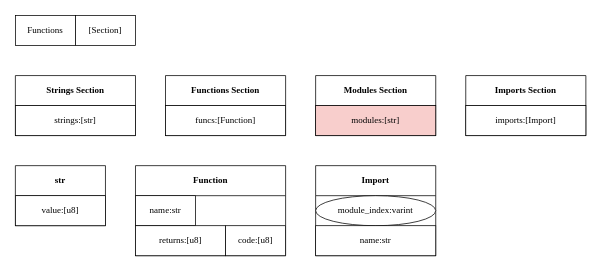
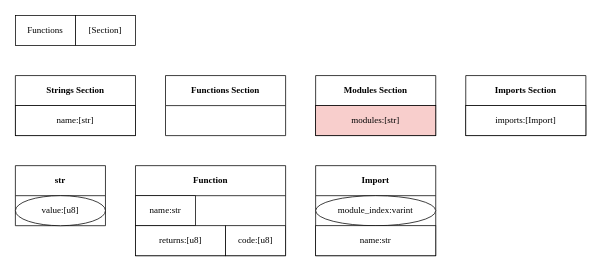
  <mxCell id="0" />
  <mxCell id="1" parent="0" />
  <mxCell id="2" value="Functions" style="rounded=0;whiteSpace=wrap;html=1;fontFamily=JetBrains Mono;fontSource=https%3A%2F%2Ffonts.googleapis.com%2Fcss%3Ffamily%3DJetBrains%2BMono;" parent="1" vertex="1"><mxGeometry x="20" y="20" width="80" height="40" as="geometry" /></mxCell>
  <mxCell id="3" value="[Section]" style="rounded=0;whiteSpace=wrap;html=1;fontFamily=JetBrains Mono;fontSource=https%3A%2F%2Ffonts.googleapis.com%2Fcss%3Ffamily%3DJetBrains%2BMono;" parent="1" vertex="1"><mxGeometry x="100" y="20" width="80" height="40" as="geometry" /></mxCell>
  <mxCell id="4" value="Strings Section" style="swimlane;whiteSpace=wrap;html=1;fontFamily=JetBrains Mono;fontSource=https%3A%2F%2Ffonts.googleapis.com%2Fcss%3Ffamily%3DJetBrains%2BMono;startSize=40;" parent="1" vertex="1"><mxGeometry x="20" y="100" width="160" height="80" as="geometry"><mxRectangle x="40" y="120" width="180" height="30" as="alternateBounds" /></mxGeometry></mxCell>
- <mxCell id="5" value="strings:[str]" style="rounded=0;whiteSpace=wrap;html=1;fontFamily=JetBrains Mono;fontSource=https%3A%2F%2Ffonts.googleapis.com%2Fcss%3Ffamily%3DJetBrains%2BMono;" parent="4" vertex="1"><mxGeometry y="40" width="160" height="40" as="geometry" /></mxCell>
+ <mxCell id="5" value="name:[str]" style="rounded=0;whiteSpace=wrap;html=1;fontFamily=JetBrains Mono;fontSource=https%3A%2F%2Ffonts.googleapis.com%2Fcss%3Ffamily%3DJetBrains%2BMono;" parent="4" vertex="1"><mxGeometry y="40" width="160" height="40" as="geometry" /></mxCell>
  <mxCell id="6" value="str" style="swimlane;whiteSpace=wrap;html=1;fontFamily=JetBrains Mono;fontSource=https%3A%2F%2Ffonts.googleapis.com%2Fcss%3Ffamily%3DJetBrains%2BMono;startSize=40;" parent="1" vertex="1"><mxGeometry x="20" y="220" width="120" height="80" as="geometry"><mxRectangle x="40" y="240" width="90" height="40" as="alternateBounds" /></mxGeometry></mxCell>
- <mxCell id="7" value="value:[u8]" style="rounded=0;whiteSpace=wrap;html=1;fontFamily=JetBrains Mono;fontSource=https%3A%2F%2Ffonts.googleapis.com%2Fcss%3Ffamily%3DJetBrains%2BMono;" parent="6" vertex="1"><mxGeometry y="40" width="120" height="40" as="geometry" /></mxCell>
+ <mxCell id="7" value="value:[u8]" style="ellipse;whiteSpace=wrap;html=1;fontFamily=JetBrains Mono;fontSource=https%3A%2F%2Ffonts.googleapis.com%2Fcss%3Ffamily%3DJetBrains%2BMono;" parent="6" vertex="1"><mxGeometry y="40" width="120" height="40" as="geometry" /></mxCell>
  <mxCell id="8" value="Functions Section" style="swimlane;whiteSpace=wrap;html=1;fontFamily=JetBrains Mono;fontSource=https%3A%2F%2Ffonts.googleapis.com%2Fcss%3Ffamily%3DJetBrains%2BMono;startSize=40;" parent="1" vertex="1"><mxGeometry x="220" y="100" width="160" height="80" as="geometry" /></mxCell>
- <mxCell id="9" value="funcs:[Function]" style="rounded=0;whiteSpace=wrap;html=1;fontFamily=JetBrains Mono;fontSource=https%3A%2F%2Ffonts.googleapis.com%2Fcss%3Ffamily%3DJetBrains%2BMono;" parent="8" vertex="1"><mxGeometry y="40" width="160" height="40" as="geometry" /></mxCell>
  <mxCell id="10" value="Function" style="swimlane;whiteSpace=wrap;html=1;fontFamily=JetBrains Mono;fontSource=https%3A%2F%2Ffonts.googleapis.com%2Fcss%3Ffamily%3DJetBrains%2BMono;startSize=40;" parent="1" vertex="1"><mxGeometry x="180" y="220" width="200" height="120" as="geometry" /></mxCell>
  <mxCell id="11" value="name:str" style="rounded=0;whiteSpace=wrap;html=1;fontFamily=JetBrains Mono;fontSource=https%3A%2F%2Ffonts.googleapis.com%2Fcss%3Ffamily%3DJetBrains%2BMono;" parent="10" vertex="1"><mxGeometry y="40" width="80" height="40" as="geometry" /></mxCell>
  <mxCell id="12" value="returns:[u8]" style="rounded=0;whiteSpace=wrap;html=1;fontFamily=JetBrains Mono;fontSource=https%3A%2F%2Ffonts.googleapis.com%2Fcss%3Ffamily%3DJetBrains%2BMono;" parent="10" vertex="1"><mxGeometry y="80" width="120" height="40" as="geometry" /></mxCell>
  <mxCell id="13" value="code:[u8]" style="rounded=0;whiteSpace=wrap;html=1;fontFamily=JetBrains Mono;fontSource=https%3A%2F%2Ffonts.googleapis.com%2Fcss%3Ffamily%3DJetBrains%2BMono;" parent="10" vertex="1"><mxGeometry x="120" y="80" width="80" height="40" as="geometry" /></mxCell>
  <mxCell id="14" value="Imports Section" style="swimlane;whiteSpace=wrap;html=1;fontFamily=JetBrains Mono;fontSource=https%3A%2F%2Ffonts.googleapis.com%2Fcss%3Ffamily%3DJetBrains%2BMono;startSize=40;" parent="1" vertex="1"><mxGeometry x="620" y="100" width="160" height="80" as="geometry" /></mxCell>
  <mxCell id="15" value="imports:[Import]" style="rounded=0;whiteSpace=wrap;html=1;fontFamily=JetBrains Mono;fontSource=https%3A%2F%2Ffonts.googleapis.com%2Fcss%3Ffamily%3DJetBrains%2BMono;" parent="14" vertex="1"><mxGeometry y="40" width="160" height="40" as="geometry" /></mxCell>
  <mxCell id="16" value="Import" style="swimlane;whiteSpace=wrap;html=1;fontFamily=JetBrains Mono;fontSource=https%3A%2F%2Ffonts.googleapis.com%2Fcss%3Ffamily%3DJetBrains%2BMono;startSize=40;" parent="1" vertex="1"><mxGeometry x="420" y="220" width="160" height="120" as="geometry" /></mxCell>
  <mxCell id="17" value="module_index:varint" style="ellipse;whiteSpace=wrap;html=1;fontFamily=JetBrains Mono;fontSource=https%3A%2F%2Ffonts.googleapis.com%2Fcss%3Ffamily%3DJetBrains%2BMono;" parent="16" vertex="1"><mxGeometry y="40" width="160" height="40" as="geometry" /></mxCell>
  <mxCell id="18" value="name:str" style="rounded=0;whiteSpace=wrap;html=1;fontFamily=JetBrains Mono;fontSource=https%3A%2F%2Ffonts.googleapis.com%2Fcss%3Ffamily%3DJetBrains%2BMono;" parent="16" vertex="1"><mxGeometry y="80" width="160" height="40" as="geometry" /></mxCell>
  <mxCell id="19" value="Modules Section" style="swimlane;whiteSpace=wrap;html=1;fontFamily=JetBrains Mono;fontSource=https%3A%2F%2Ffonts.googleapis.com%2Fcss%3Ffamily%3DJetBrains%2BMono;startSize=40;" parent="1" vertex="1"><mxGeometry x="420" y="100" width="160" height="80" as="geometry" /></mxCell>
  <mxCell id="20" value="modules:[str]" style="rounded=0;whiteSpace=wrap;html=1;fontFamily=JetBrains Mono;fontSource=https%3A%2F%2Ffonts.googleapis.com%2Fcss%3Ffamily%3DJetBrains%2BMono;fillColor=#f8cecc;" parent="19" vertex="1"><mxGeometry y="40" width="160" height="40" as="geometry" /></mxCell>
